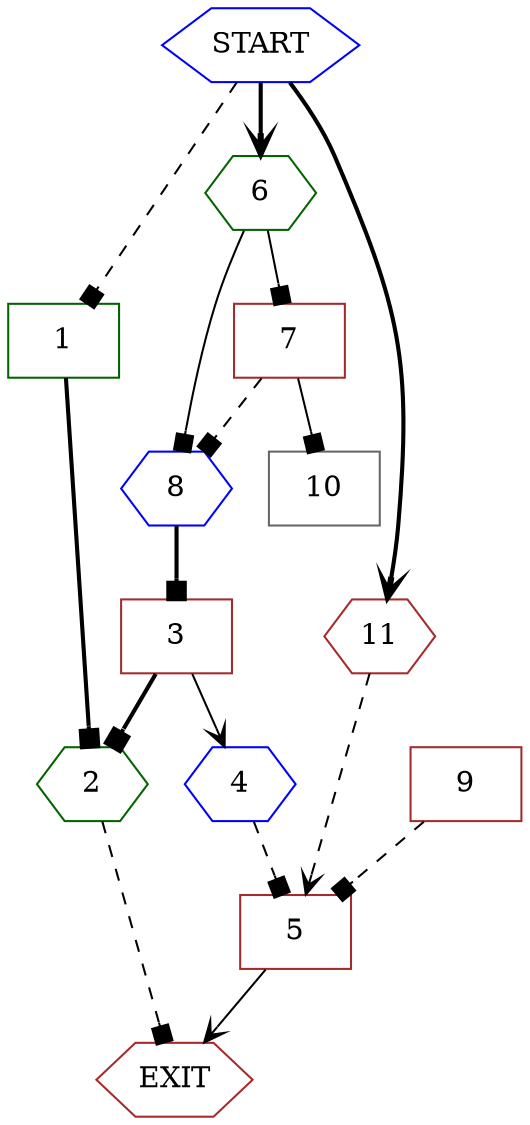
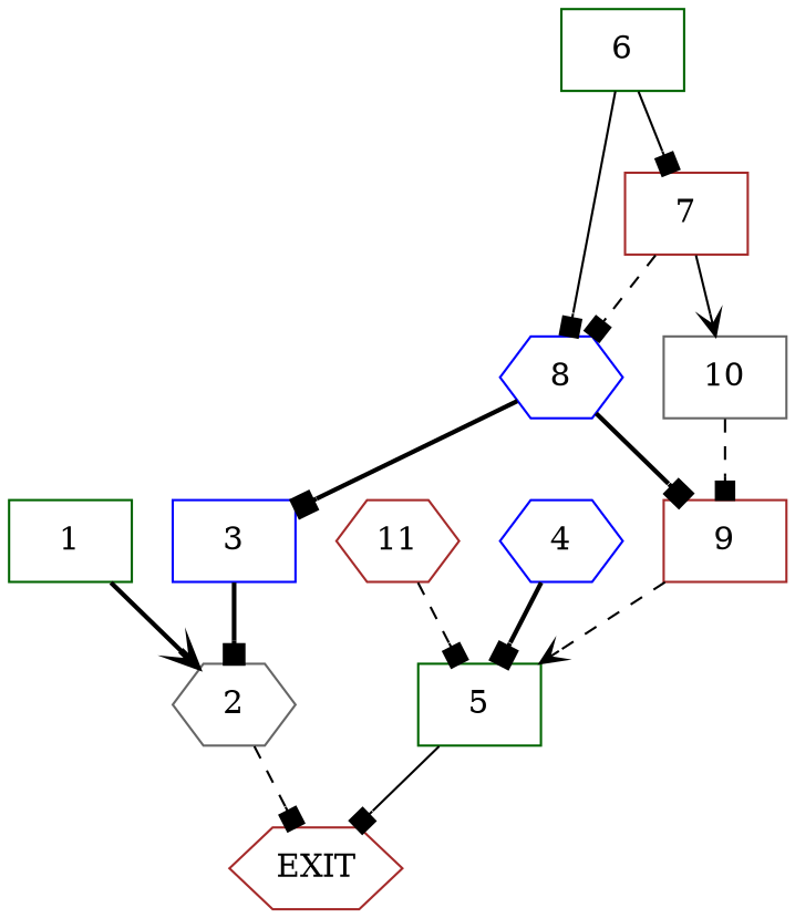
  digraph {
    node [color=blue shape=box]
    edge [arrowhead=box style=bold]
-   n1 [label=START shape=hexagon]
    1 [color=darkgreen]
-   6 [color=darkgreen shape=hexagon]
+   6 [color=darkgreen]
    11 [color=brown shape=hexagon]
-   2 [color=darkgreen shape=hexagon]
+   2 [color=gray40 shape=hexagon]
    7 [color=brown]
    8 [shape=hexagon]
-   5 [color=brown]
+   5 [color=darkgreen]
    n9 [color=brown label=EXIT shape=hexagon]
-   3 [color=brown]
+   3
    4 [shape=hexagon]
    10 [color=gray40]
    9 [color=brown]
-   n1 -> 1 [style=dashed]
-   n1 -> 6 [arrowhead=vee]
-   n1 -> 11 [arrowhead=vee]
-   1 -> 2
+   1 -> 2 [arrowhead=vee]
    6 -> 7 [style=solid]
    6 -> 8 [style=solid]
-   11 -> 5 [arrowhead=vee style=dashed]
+   11 -> 5 [style=dashed]
    2 -> n9 [style=dashed]
    7 -> 8 [style=dashed]
-   7 -> 10 [style=solid]
+   7 -> 10 [arrowhead=vee style=solid]
    8 -> 3
-   5 -> n9 [arrowhead=vee style=solid]
+   8 -> 9
+   5 -> n9 [style=solid]
    3 -> 2
-   3 -> 4 [arrowhead=vee style=solid]
-   4 -> 5 [style=dashed]
-   9 -> 5 [style=dashed]
+   4 -> 5
+   10 -> 9 [style=dashed]
+   9 -> 5 [arrowhead=vee style=dashed]
  }
